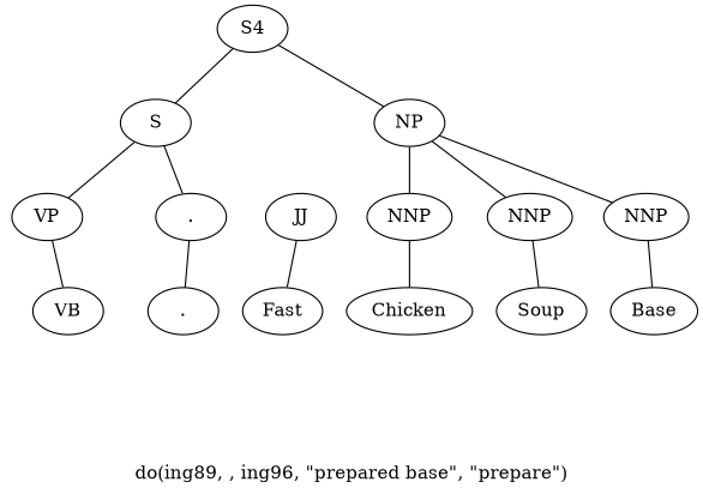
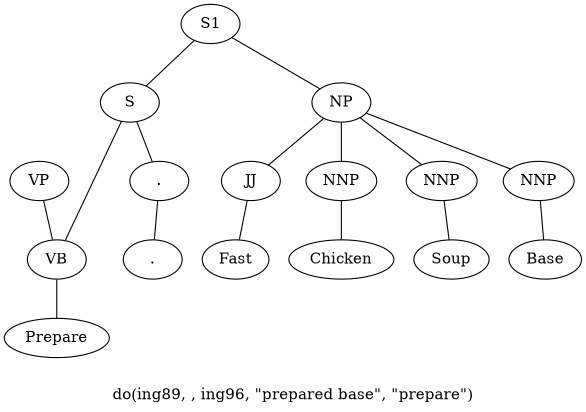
  graph {
    label="do(ing89, , ing96, \"prepared base\", \"prepare\")"
-   n1 [label=S4]
+   n1 [label=S1]
    n2 [label=S]
    n3 [label=NP]
    n4 [label=VP]
    n5 [label="."]
    n6 [label=VB]
    n7 [label="."]
+   n8 [label=Prepare]
    n9 [label=JJ]
    n10 [label=NNP]
    n11 [label=NNP]
    n12 [label=NNP]
    n13 [label=Fast]
    n14 [label=Chicken]
    n15 [label=Soup]
    n16 [label=Base]
    n1 -- n2
    n1 -- n3
-   n2 -- n4
+   n2 -- n6
    n2 -- n5
+   n3 -- n9
    n3 -- n10
    n3 -- n11
    n3 -- n12
    n4 -- n6
    n5 -- n7
+   n6 -- n8
    n9 -- n13
    n10 -- n14
    n11 -- n15
    n12 -- n16
  }
